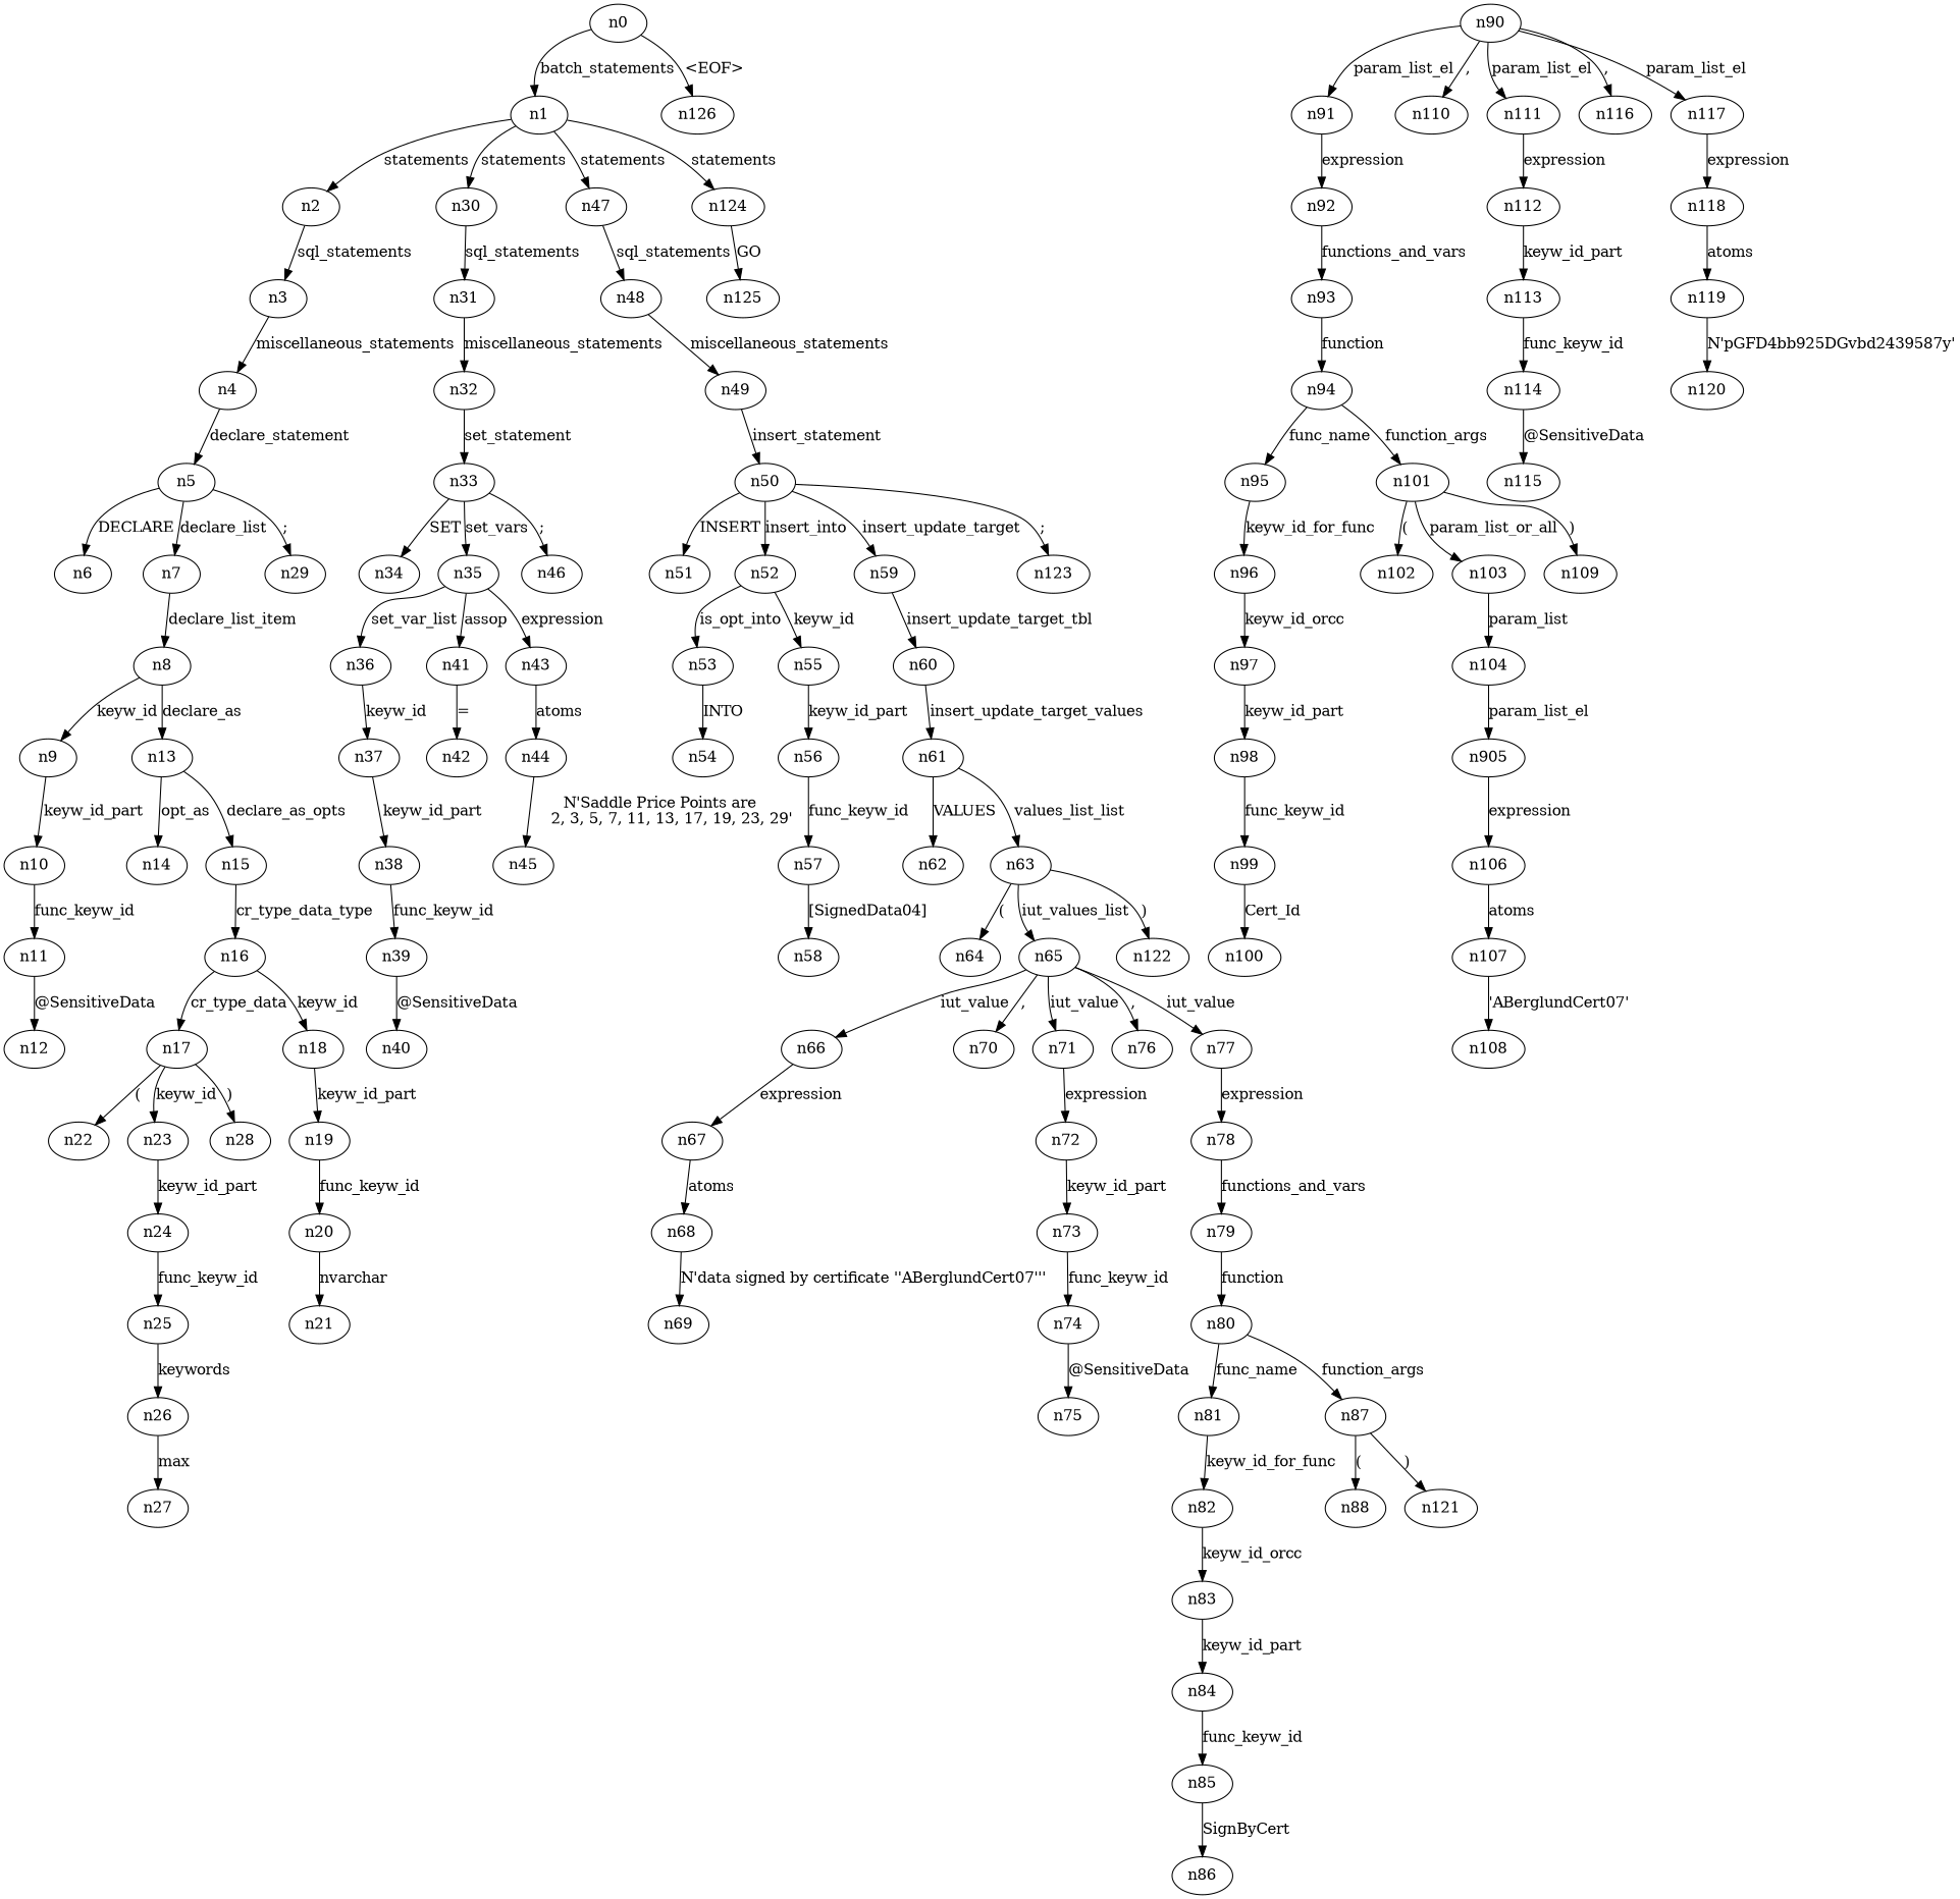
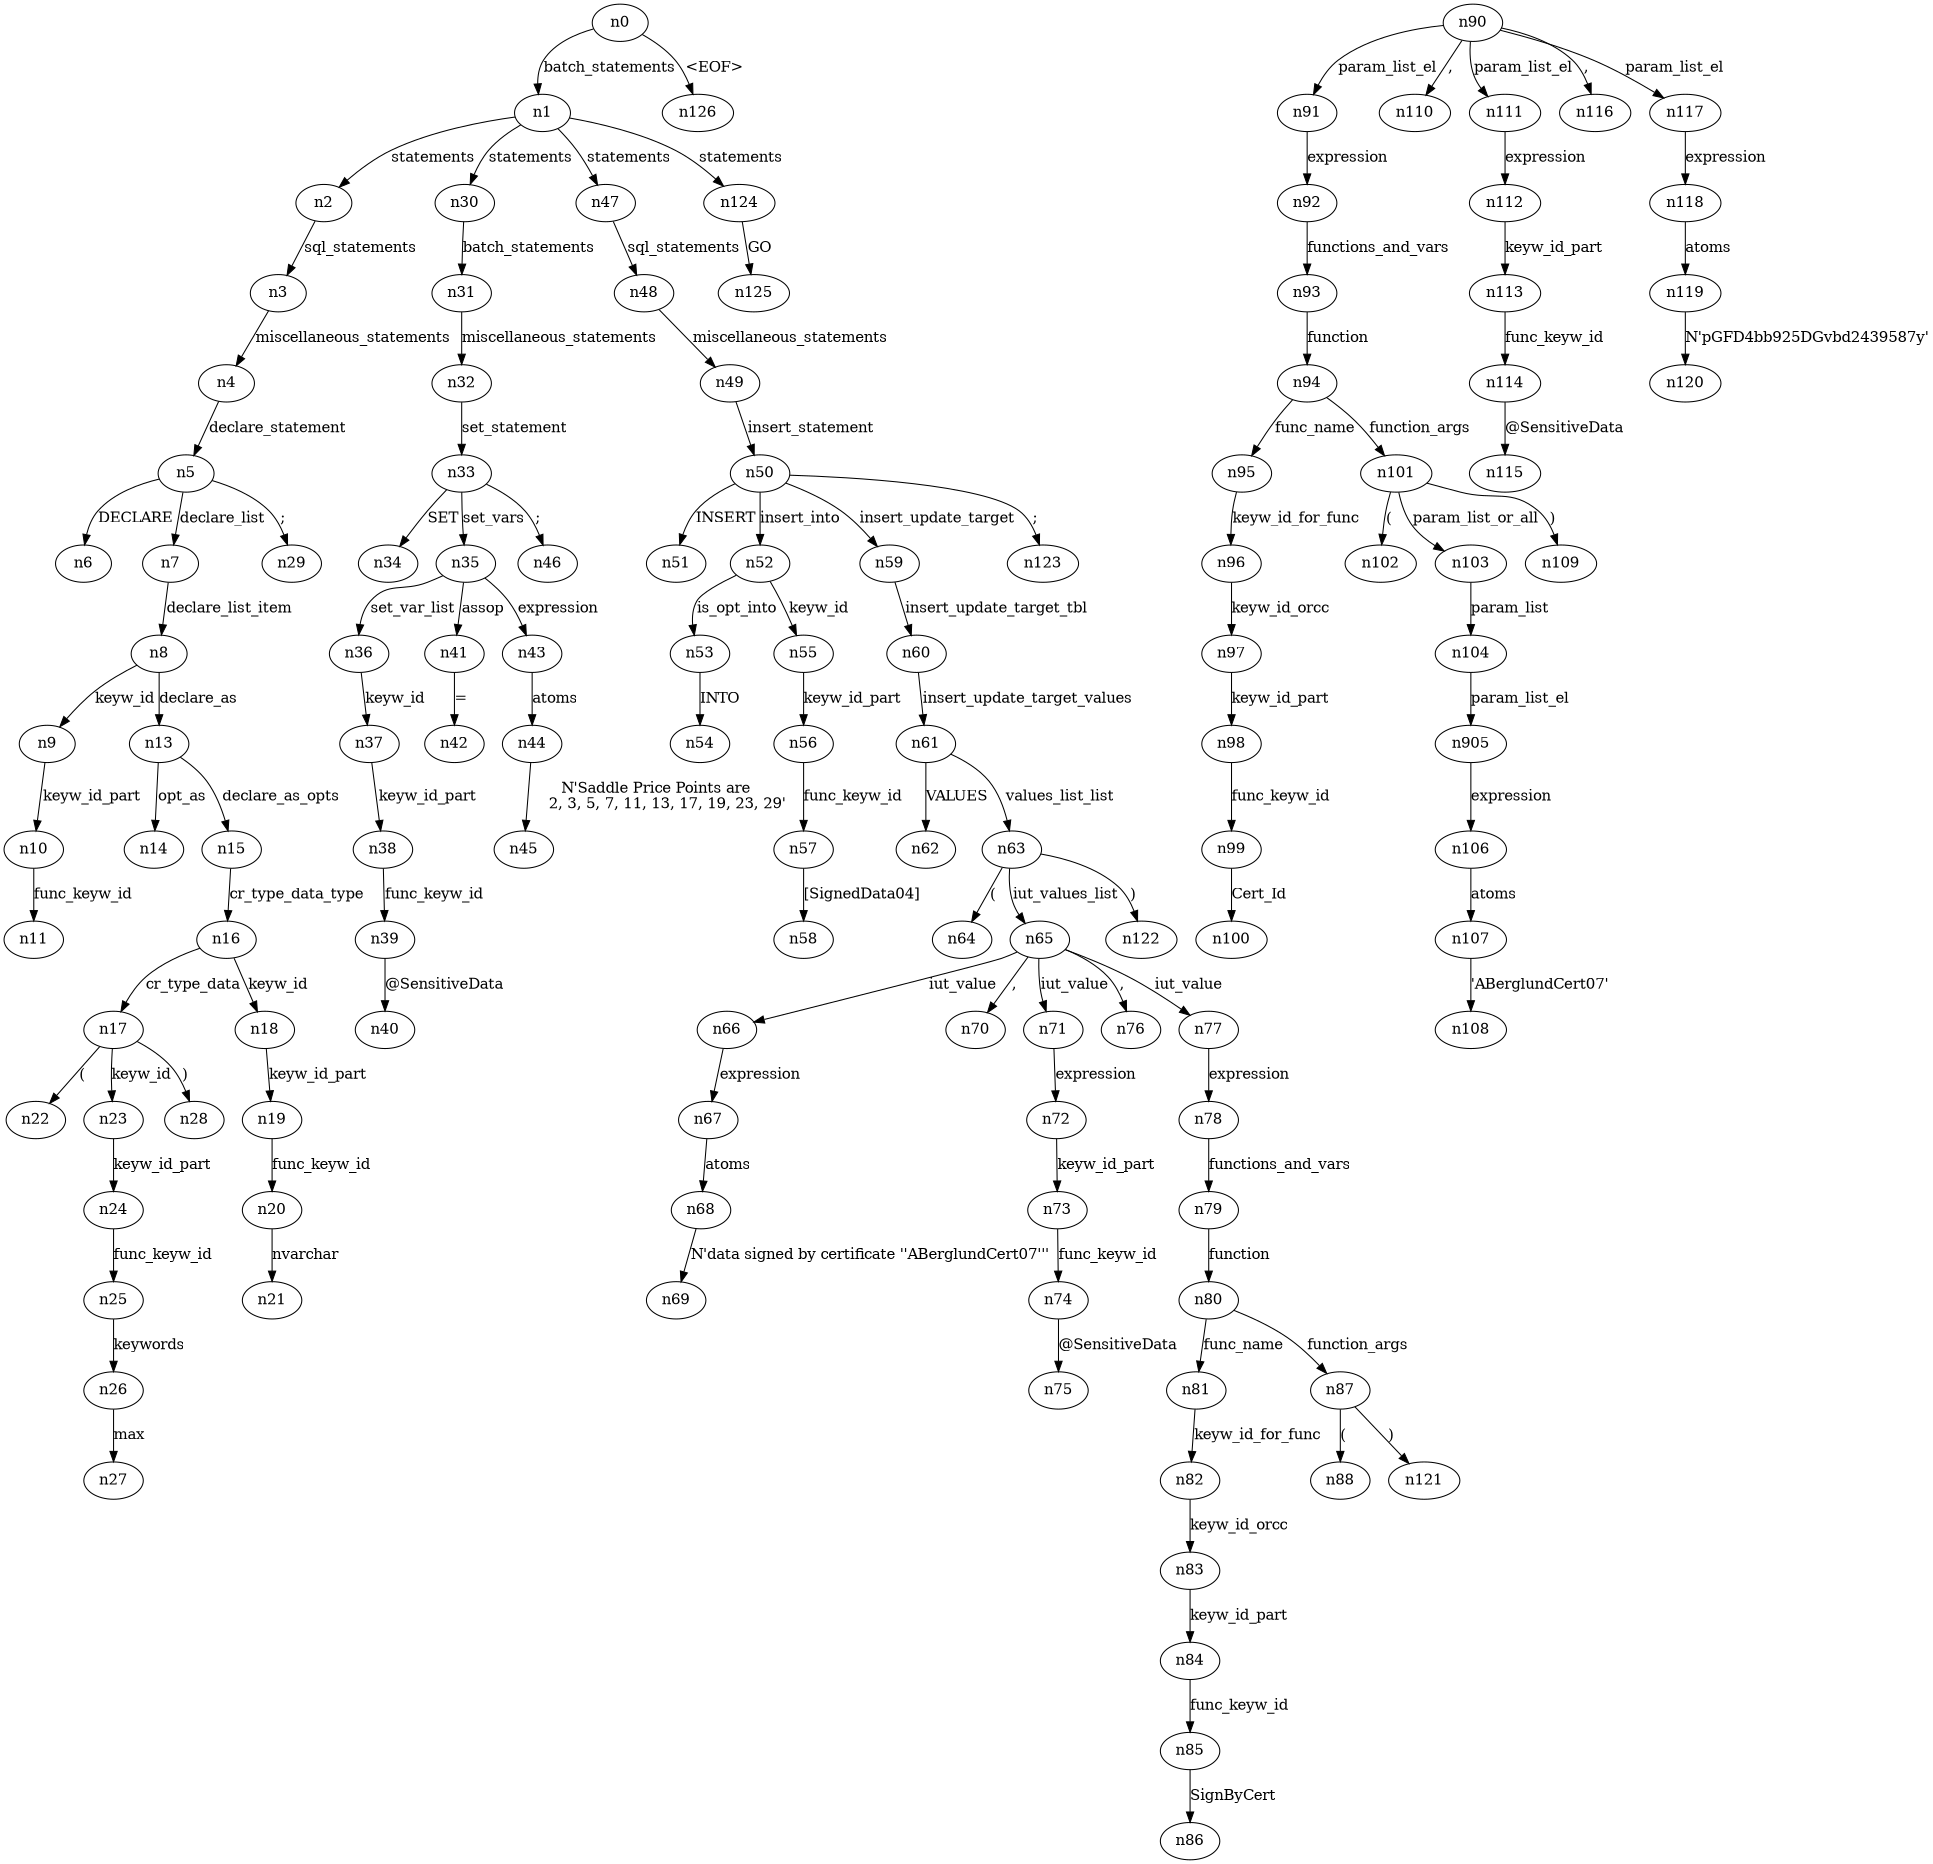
  digraph {
    n0
    n1
    n126
    n2
    n30
    n47
    n124
    n3
    n31
    n48
    n125
    n4
    n5
    n6
    n7
    n29
    n8
    n9
    n13
    n10
    n14
    n15
    n11
-   n12
    n16
    n17
    n18
    n22
    n23
    n28
    n19
    n24
    n20
    n21
    n25
    n26
    n27
    n32
    n33
    n34
    n35
    n46
    n36
    n41
    n43
    n37
    n42
    n44
    n38
    n39
    n40
    n45
    n49
    n50
    n51
    n52
    n59
    n123
    n53
    n55
    n60
    n54
    n56
    n57
    n58
    n61
    n62
    n63
    n64
    n65
    n122
    n66
    n70
    n71
    n76
    n77
    n67
    n72
    n78
    n68
    n69
    n73
    n74
    n75
    n79
    n80
    n81
    n87
    n82
    n88
    n121
    n83
    n84
    n85
    n86
    n90
    n91
    n110
    n111
    n116
    n117
    n92
    n112
    n118
    n93
    n94
    n95
    n101
    n96
    n102
    n103
    n109
    n97
    n98
    n99
    n100
    n104
    n105 [label=n905]
    n106
    n107
    n108
    n113
    n114
    n115
    n119
    n120
    n0 -> n1 [label=batch_statements]
    n0 -> n126 [label="<EOF>"]
    n1 -> n2 [label=statements]
    n1 -> n30 [label=statements]
    n1 -> n47 [label=statements]
    n1 -> n124 [label=statements]
    n2 -> n3 [label=sql_statements]
-   n30 -> n31 [label=sql_statements]
+   n30 -> n31 [label=batch_statements]
    n47 -> n48 [label=sql_statements]
    n124 -> n125 [label=GO]
    n3 -> n4 [label=miscellaneous_statements]
    n31 -> n32 [label=miscellaneous_statements]
    n48 -> n49 [label=miscellaneous_statements]
    n4 -> n5 [label=declare_statement]
    n5 -> n6 [label=DECLARE]
    n5 -> n7 [label=declare_list]
    n5 -> n29 [label=";"]
    n7 -> n8 [label=declare_list_item]
    n8 -> n9 [label=keyw_id]
    n8 -> n13 [label=declare_as]
    n9 -> n10 [label=keyw_id_part]
    n13 -> n14 [label=opt_as]
    n13 -> n15 [label=declare_as_opts]
    n10 -> n11 [label=func_keyw_id]
    n15 -> n16 [label=cr_type_data_type]
-   n11 -> n12 [label="@SensitiveData"]
    n16 -> n17 [label=cr_type_data]
    n16 -> n18 [label=keyw_id]
    n17 -> n22 [label="("]
    n17 -> n23 [label=keyw_id]
    n17 -> n28 [label=")"]
    n18 -> n19 [label=keyw_id_part]
    n23 -> n24 [label=keyw_id_part]
    n19 -> n20 [label=func_keyw_id]
    n24 -> n25 [label=func_keyw_id]
    n20 -> n21 [label=nvarchar]
    n25 -> n26 [label=keywords]
    n26 -> n27 [label=max]
    n32 -> n33 [label=set_statement]
    n33 -> n34 [label=SET]
    n33 -> n35 [label=set_vars]
    n33 -> n46 [label=";"]
    n35 -> n36 [label=set_var_list]
    n35 -> n41 [label=assop]
    n35 -> n43 [label=expression]
    n36 -> n37 [label=keyw_id]
    n41 -> n42 [label="="]
    n43 -> n44 [label=atoms]
    n37 -> n38 [label=keyw_id_part]
    n44 -> n45 [label="N'Saddle Price Points are \n    2, 3, 5, 7, 11, 13, 17, 19, 23, 29'"]
    n38 -> n39 [label=func_keyw_id]
    n39 -> n40 [label="@SensitiveData"]
    n49 -> n50 [label=insert_statement]
    n50 -> n51 [label=INSERT]
    n50 -> n52 [label=insert_into]
    n50 -> n59 [label=insert_update_target]
    n50 -> n123 [label=";"]
    n52 -> n53 [label=is_opt_into]
    n52 -> n55 [label=keyw_id]
    n59 -> n60 [label=insert_update_target_tbl]
    n53 -> n54 [label=INTO]
    n55 -> n56 [label=keyw_id_part]
    n60 -> n61 [label=insert_update_target_values]
    n56 -> n57 [label=func_keyw_id]
    n57 -> n58 [label="[SignedData04]"]
    n61 -> n62 [label=VALUES]
    n61 -> n63 [label=values_list_list]
    n63 -> n64 [label="("]
    n63 -> n65 [label=iut_values_list]
    n63 -> n122 [label=")"]
    n65 -> n66 [label=iut_value]
    n65 -> n70 [label=","]
    n65 -> n71 [label=iut_value]
    n65 -> n76 [label=","]
    n65 -> n77 [label=iut_value]
    n66 -> n67 [label=expression]
    n71 -> n72 [label=expression]
    n77 -> n78 [label=expression]
    n67 -> n68 [label=atoms]
    n72 -> n73 [label=keyw_id_part]
    n78 -> n79 [label=functions_and_vars]
    n68 -> n69 [label="N'data signed by certificate ''ABerglundCert07'''"]
    n73 -> n74 [label=func_keyw_id]
    n74 -> n75 [label="@SensitiveData"]
    n79 -> n80 [label=function]
    n80 -> n81 [label=func_name]
    n80 -> n87 [label=function_args]
    n81 -> n82 [label=keyw_id_for_func]
    n87 -> n88 [label="("]
    n87 -> n121 [label=")"]
    n82 -> n83 [label=keyw_id_orcc]
    n83 -> n84 [label=keyw_id_part]
    n84 -> n85 [label=func_keyw_id]
    n85 -> n86 [label=SignByCert]
    n90 -> n91 [label=param_list_el]
    n90 -> n110 [label=","]
    n90 -> n111 [label=param_list_el]
    n90 -> n116 [label=","]
    n90 -> n117 [label=param_list_el]
    n91 -> n92 [label=expression]
    n111 -> n112 [label=expression]
    n117 -> n118 [label=expression]
    n92 -> n93 [label=functions_and_vars]
    n112 -> n113 [label=keyw_id_part]
    n118 -> n119 [label=atoms]
    n93 -> n94 [label=function]
    n94 -> n95 [label=func_name]
    n94 -> n101 [label=function_args]
    n95 -> n96 [label=keyw_id_for_func]
    n101 -> n102 [label="("]
    n101 -> n103 [label=param_list_or_all]
    n101 -> n109 [label=")"]
    n96 -> n97 [label=keyw_id_orcc]
    n103 -> n104 [label=param_list]
    n97 -> n98 [label=keyw_id_part]
    n98 -> n99 [label=func_keyw_id]
    n99 -> n100 [label=Cert_Id]
    n104 -> n105 [label=param_list_el]
    n105 -> n106 [label=expression]
    n106 -> n107 [label=atoms]
    n107 -> n108 [label="'ABerglundCert07'"]
    n113 -> n114 [label=func_keyw_id]
    n114 -> n115 [label="@SensitiveData"]
    n119 -> n120 [label="N'pGFD4bb925DGvbd2439587y'"]
  }
